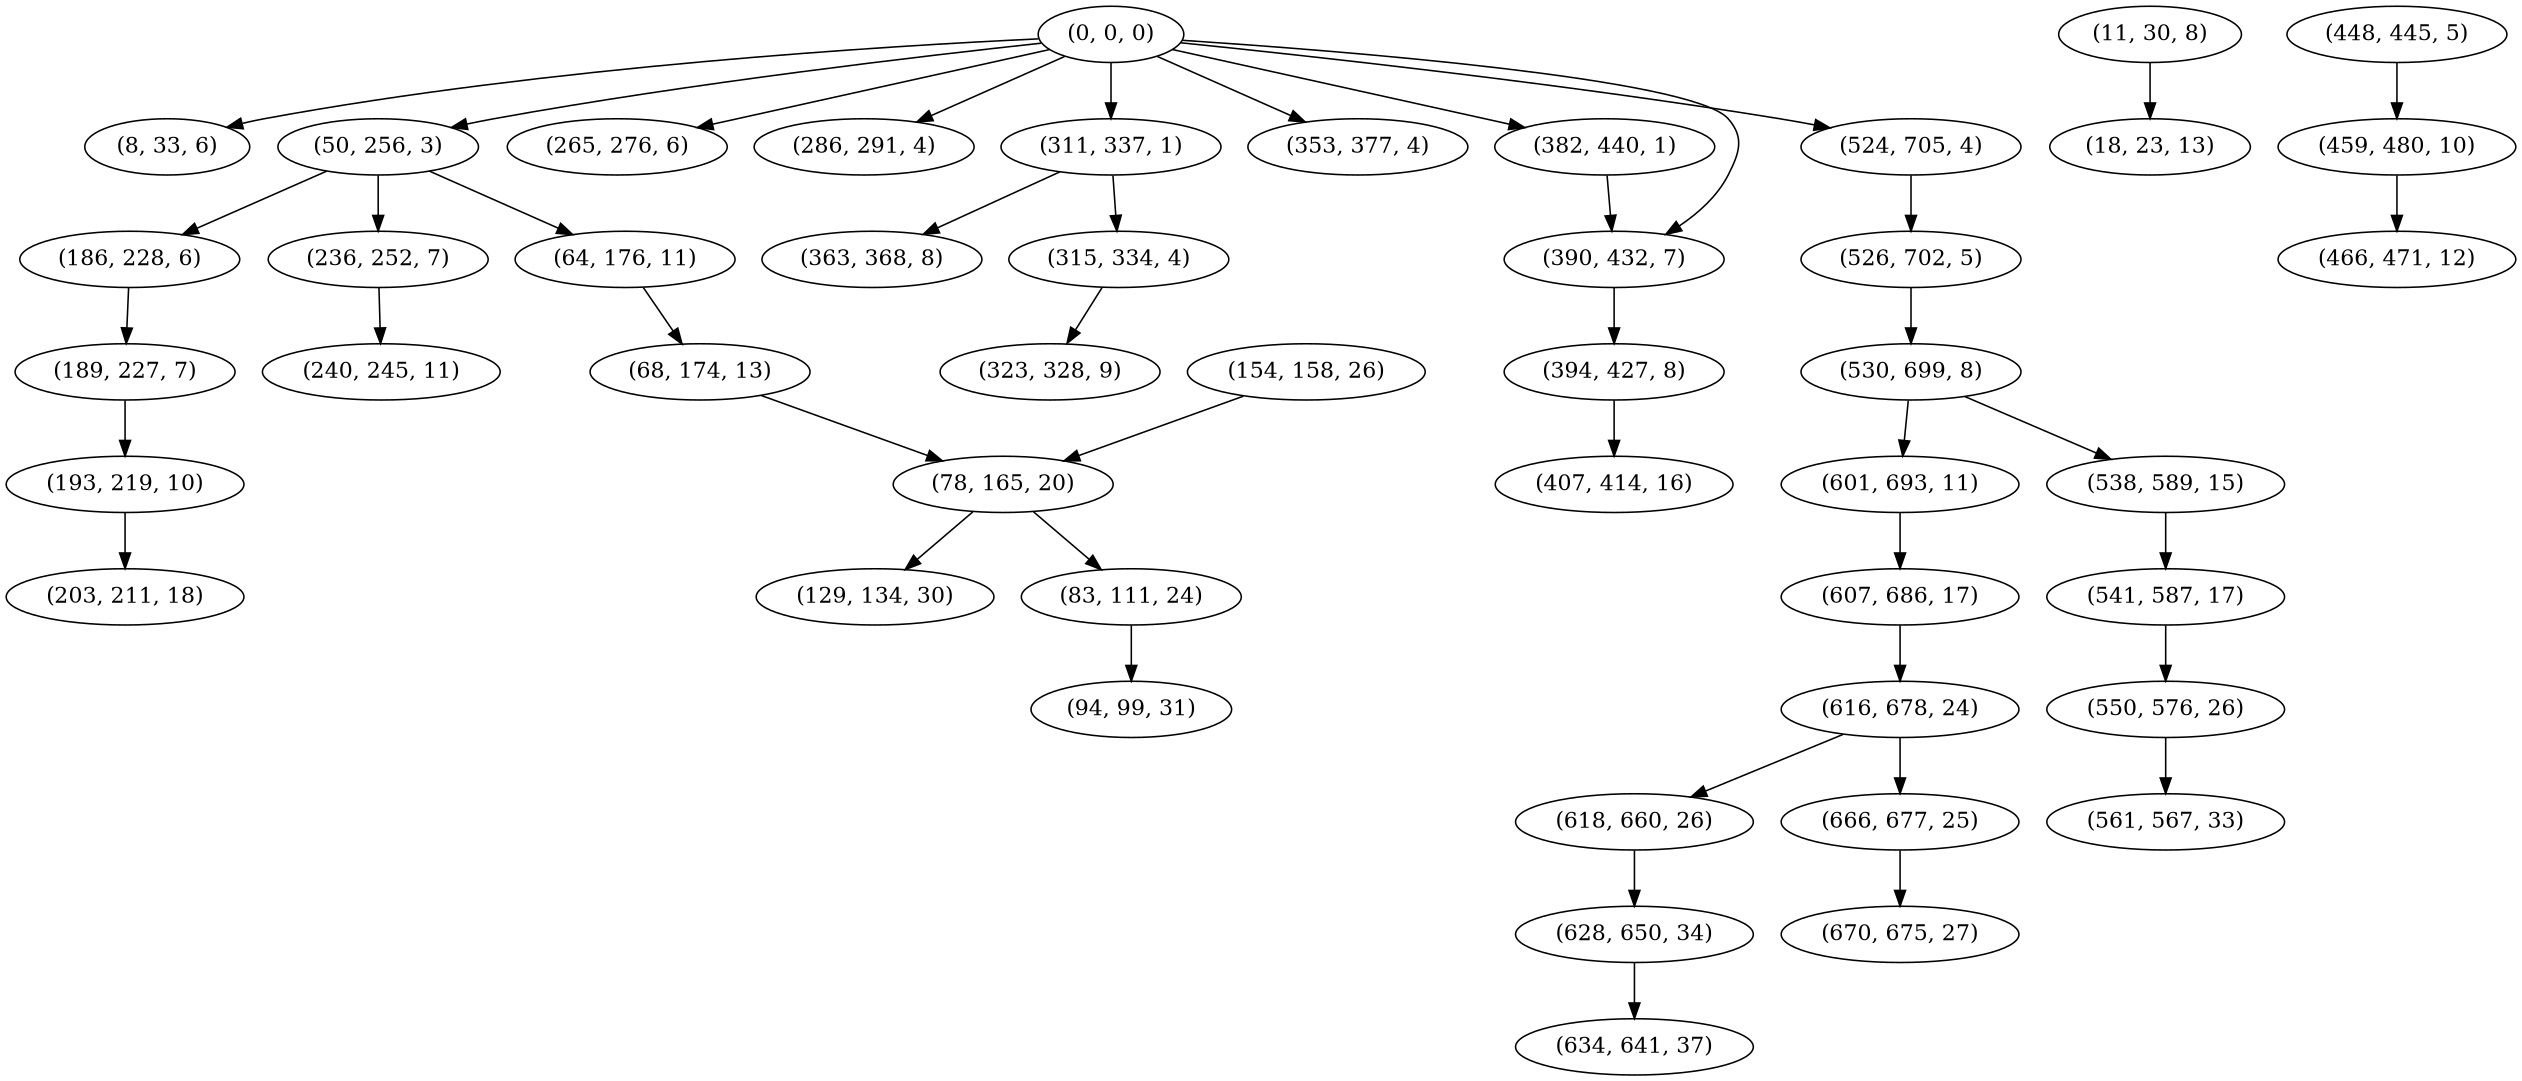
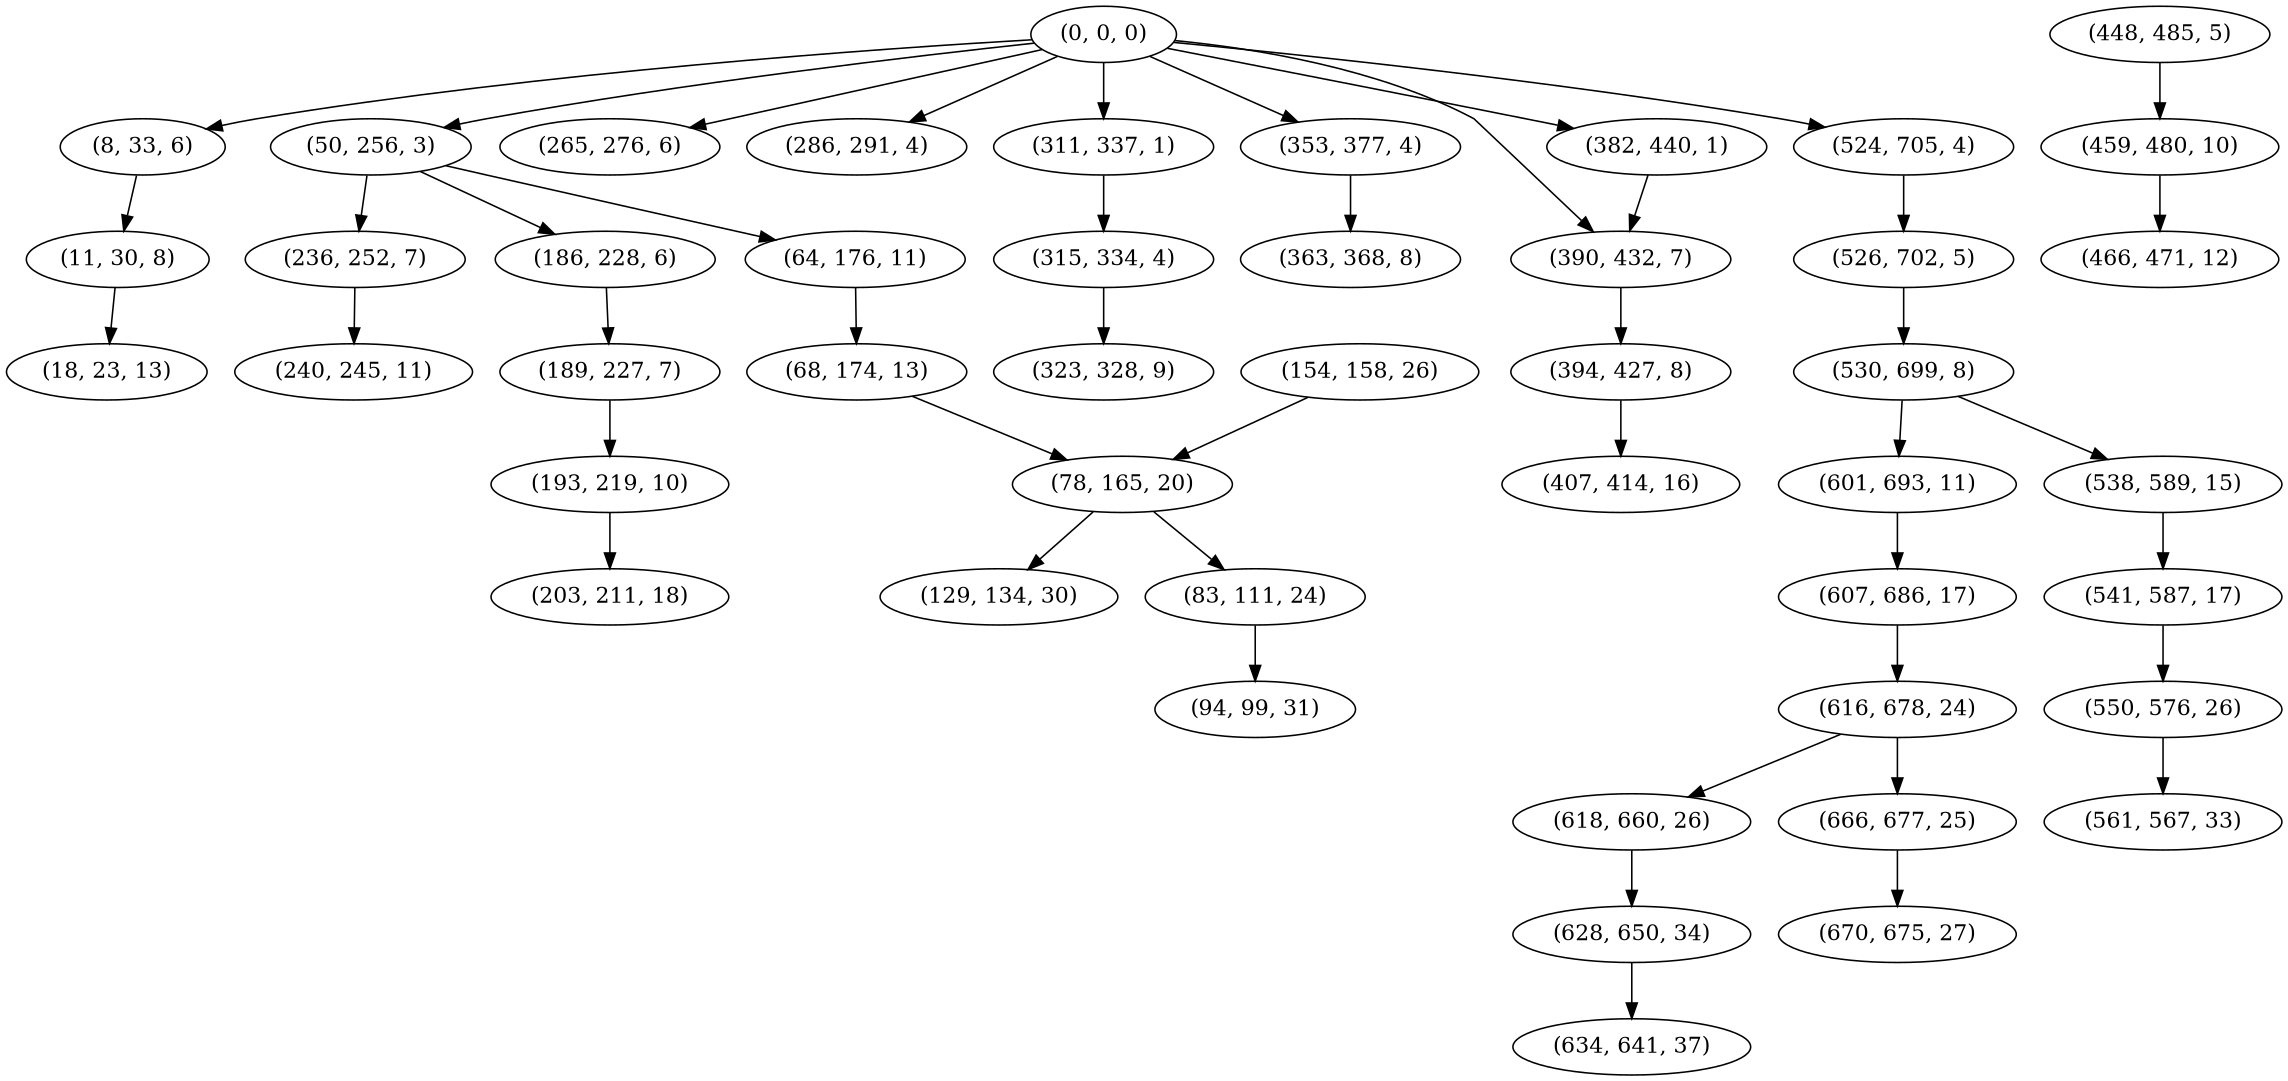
  digraph {
    "(0, 0, 0)"
    "(8, 33, 6)"
    "(50, 256, 3)"
    "(265, 276, 6)"
    "(286, 291, 4)"
    "(311, 337, 1)"
    "(353, 377, 4)"
    "(382, 440, 1)"
    "(524, 705, 4)"
    "(390, 432, 7)"
    "(11, 30, 8)"
    "(64, 176, 11)"
    "(186, 228, 6)"
    "(236, 252, 7)"
    "(315, 334, 4)"
    "(363, 368, 8)"
-   "(448, 485, 5)" [label="(448, 445, 5)"]
+   "(448, 485, 5)"
    "(459, 480, 10)"
    "(526, 702, 5)"
    "(18, 23, 13)"
    "(68, 174, 13)"
    "(189, 227, 7)"
    "(240, 245, 11)"
    "(78, 165, 20)"
    "(83, 111, 24)"
    "(129, 134, 30)"
    "(94, 99, 31)"
    "(154, 158, 26)"
    "(193, 219, 10)"
    "(203, 211, 18)"
    "(323, 328, 9)"
    "(394, 427, 8)"
    "(407, 414, 16)"
    "(466, 471, 12)"
    "(530, 699, 8)"
    "(538, 589, 15)"
    "(601, 693, 11)"
    "(541, 587, 17)"
    "(607, 686, 17)"
    "(550, 576, 26)"
    "(561, 567, 33)"
    "(616, 678, 24)"
    "(618, 660, 26)"
    "(666, 677, 25)"
    "(628, 650, 34)"
    "(670, 675, 27)"
    "(634, 641, 37)"
    "(0, 0, 0)" -> "(8, 33, 6)"
    "(0, 0, 0)" -> "(50, 256, 3)"
    "(0, 0, 0)" -> "(265, 276, 6)"
    "(0, 0, 0)" -> "(286, 291, 4)"
    "(0, 0, 0)" -> "(311, 337, 1)"
    "(0, 0, 0)" -> "(353, 377, 4)"
    "(0, 0, 0)" -> "(382, 440, 1)"
    "(0, 0, 0)" -> "(524, 705, 4)"
    "(0, 0, 0)" -> "(390, 432, 7)"
+   "(8, 33, 6)" -> "(11, 30, 8)"
    "(50, 256, 3)" -> "(64, 176, 11)"
    "(50, 256, 3)" -> "(186, 228, 6)"
    "(50, 256, 3)" -> "(236, 252, 7)"
    "(311, 337, 1)" -> "(315, 334, 4)"
-   "(311, 337, 1)" -> "(363, 368, 8)"
+   "(353, 377, 4)" -> "(363, 368, 8)"
    "(382, 440, 1)" -> "(390, 432, 7)"
    "(524, 705, 4)" -> "(526, 702, 5)"
    "(390, 432, 7)" -> "(394, 427, 8)"
    "(11, 30, 8)" -> "(18, 23, 13)"
    "(64, 176, 11)" -> "(68, 174, 13)"
    "(186, 228, 6)" -> "(189, 227, 7)"
    "(236, 252, 7)" -> "(240, 245, 11)"
    "(315, 334, 4)" -> "(323, 328, 9)"
    "(448, 485, 5)" -> "(459, 480, 10)"
    "(459, 480, 10)" -> "(466, 471, 12)"
    "(526, 702, 5)" -> "(530, 699, 8)"
    "(68, 174, 13)" -> "(78, 165, 20)"
    "(189, 227, 7)" -> "(193, 219, 10)"
    "(78, 165, 20)" -> "(83, 111, 24)"
    "(78, 165, 20)" -> "(129, 134, 30)"
    "(83, 111, 24)" -> "(94, 99, 31)"
    "(154, 158, 26)" -> "(78, 165, 20)"
    "(193, 219, 10)" -> "(203, 211, 18)"
    "(394, 427, 8)" -> "(407, 414, 16)"
    "(530, 699, 8)" -> "(538, 589, 15)"
    "(530, 699, 8)" -> "(601, 693, 11)"
    "(538, 589, 15)" -> "(541, 587, 17)"
    "(601, 693, 11)" -> "(607, 686, 17)"
    "(541, 587, 17)" -> "(550, 576, 26)"
    "(607, 686, 17)" -> "(616, 678, 24)"
    "(550, 576, 26)" -> "(561, 567, 33)"
    "(616, 678, 24)" -> "(618, 660, 26)"
    "(616, 678, 24)" -> "(666, 677, 25)"
    "(618, 660, 26)" -> "(628, 650, 34)"
    "(666, 677, 25)" -> "(670, 675, 27)"
    "(628, 650, 34)" -> "(634, 641, 37)"
  }
